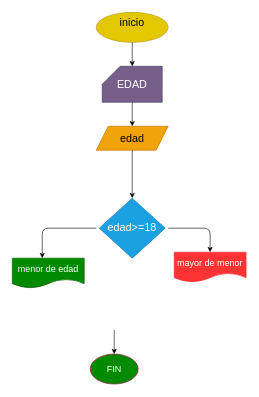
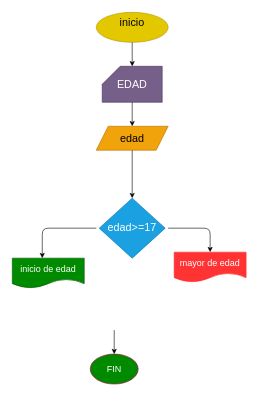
  <mxCell id="0" />
  <mxCell id="1" parent="0" />
  <mxCell id="2" value="" style="ellipse;whiteSpace=wrap;html=1;fillColor=#e3c800;fontColor=#000000;strokeColor=#B09500;" vertex="1" parent="1"><mxGeometry x="160" y="20" width="120" height="50" as="geometry" /></mxCell>
  <mxCell id="3" value="&lt;font color=&quot;#000000&quot; style=&quot;font-size: 18px;&quot;&gt;inicio&lt;/font&gt;" style="text;html=1;strokeColor=none;fillColor=none;align=center;verticalAlign=middle;whiteSpace=wrap;overflow=hidden;fontSize=18;" vertex="1" parent="1"><mxGeometry x="180" y="25" width="80" height="20" as="geometry" /></mxCell>
  <mxCell id="4" value="" style="endArrow=classic;html=1;fontSize=18;fontColor=#000000;exitX=0.5;exitY=1;exitDx=0;exitDy=0;" edge="1" parent="1" source="2"><mxGeometry width="50" height="50" relative="1" as="geometry"><mxPoint x="220" y="200" as="sourcePoint" /><mxPoint x="220" y="110" as="targetPoint" /></mxGeometry></mxCell>
  <mxCell id="5" value="EDAD" style="shape=card;whiteSpace=wrap;html=1;fontSize=18;fontColor=#ffffff;fillColor=#76608a;strokeColor=#432D57;" vertex="1" parent="1"><mxGeometry x="170" y="110" width="100" height="60" as="geometry" /></mxCell>
  <mxCell id="6" value="" style="endArrow=classic;html=1;fontSize=18;fontColor=#000000;exitX=0.5;exitY=1;exitDx=0;exitDy=0;exitPerimeter=0;" edge="1" parent="1" source="5"><mxGeometry width="50" height="50" relative="1" as="geometry"><mxPoint x="220" y="200" as="sourcePoint" /><mxPoint x="220" y="210" as="targetPoint" /></mxGeometry></mxCell>
  <mxCell id="7" value="edad" style="shape=parallelogram;perimeter=parallelogramPerimeter;whiteSpace=wrap;html=1;fixedSize=1;fontSize=18;fontColor=#000000;fillColor=#f0a30a;strokeColor=#BD7000;" vertex="1" parent="1"><mxGeometry x="160" y="210" width="120" height="40" as="geometry" /></mxCell>
  <mxCell id="8" value="" style="endArrow=classic;html=1;fontSize=18;fontColor=#000000;exitX=0.5;exitY=1;exitDx=0;exitDy=0;" edge="1" parent="1" source="7"><mxGeometry width="50" height="50" relative="1" as="geometry"><mxPoint x="220" y="340" as="sourcePoint" /><mxPoint x="220" y="330" as="targetPoint" /></mxGeometry></mxCell>
- <mxCell id="9" value="edad&amp;gt;=18" style="rhombus;whiteSpace=wrap;html=1;fontSize=18;fillColor=#1ba1e2;strokeColor=#006EAF;fontColor=#ffffff;" vertex="1" parent="1"><mxGeometry x="165" y="330" width="110" height="100" as="geometry" /></mxCell>
+ <mxCell id="9" value="edad&amp;gt;=17" style="rhombus;whiteSpace=wrap;html=1;fontSize=18;fillColor=#1ba1e2;strokeColor=#006EAF;fontColor=#ffffff;" vertex="1" parent="1"><mxGeometry x="165" y="330" width="110" height="100" as="geometry" /></mxCell>
  <mxCell id="10" value="" style="endArrow=classic;html=1;fontSize=18;fontColor=#000000;" edge="1" parent="1"><mxGeometry width="50" height="50" relative="1" as="geometry"><mxPoint x="280" y="380" as="sourcePoint" /><mxPoint x="350" y="420" as="targetPoint" /><Array as="points"><mxPoint x="350" y="380" /></Array></mxGeometry></mxCell>
- <mxCell id="11" value="&lt;font style=&quot;font-size: 15px&quot;&gt;mayor de menor&lt;/font&gt;" style="shape=document;whiteSpace=wrap;html=1;boundedLbl=1;fontSize=18;fontColor=#ffffff;fillColor=#FF3333;strokeColor=#FF3333;" vertex="1" parent="1"><mxGeometry x="290" y="420" width="120" height="50" as="geometry" /></mxCell>
+ <mxCell id="11" value="&lt;font style=&quot;font-size: 15px&quot;&gt;mayor de edad&lt;/font&gt;" style="shape=document;whiteSpace=wrap;html=1;boundedLbl=1;fontSize=18;fontColor=#ffffff;fillColor=#FF3333;strokeColor=#FF3333;" vertex="1" parent="1"><mxGeometry x="290" y="420" width="120" height="50" as="geometry" /></mxCell>
  <mxCell id="12" value="" style="endArrow=classic;html=1;fontSize=15;fontColor=#000000;" edge="1" parent="1"><mxGeometry width="50" height="50" relative="1" as="geometry"><mxPoint x="160" y="380" as="sourcePoint" /><mxPoint x="70" y="430" as="targetPoint" /><Array as="points"><mxPoint x="70" y="380" /></Array></mxGeometry></mxCell>
- <mxCell id="13" value="menor de edad" style="shape=document;whiteSpace=wrap;html=1;boundedLbl=1;fontSize=15;fontColor=#ffffff;fillColor=#008a00;strokeColor=#005700;" vertex="1" parent="1"><mxGeometry y="430" width="120" height="50" as="geometry" x="20" /></mxCell>
+ <mxCell id="13" value="inicio de edad" style="shape=document;whiteSpace=wrap;html=1;boundedLbl=1;fontSize=15;fontColor=#ffffff;fillColor=#008a00;strokeColor=#005700;" vertex="1" parent="1"><mxGeometry y="430" width="120" height="50" as="geometry" x="20" /></mxCell>
  <mxCell id="14" value="" style="endArrow=classic;html=1;fontSize=15;fontColor=#000000;" edge="1" parent="1"><mxGeometry width="50" height="50" relative="1" as="geometry"><mxPoint x="190" y="550" as="sourcePoint" /><mxPoint x="190" y="590" as="targetPoint" /></mxGeometry></mxCell>
  <mxCell id="15" value="FIN" style="ellipse;whiteSpace=wrap;html=1;fontSize=15;fontColor=#ffffff;fillColor=#008a00;strokeColor=#A50040;" vertex="1" parent="1"><mxGeometry x="150" y="590" width="80" height="50" as="geometry" /></mxCell>
